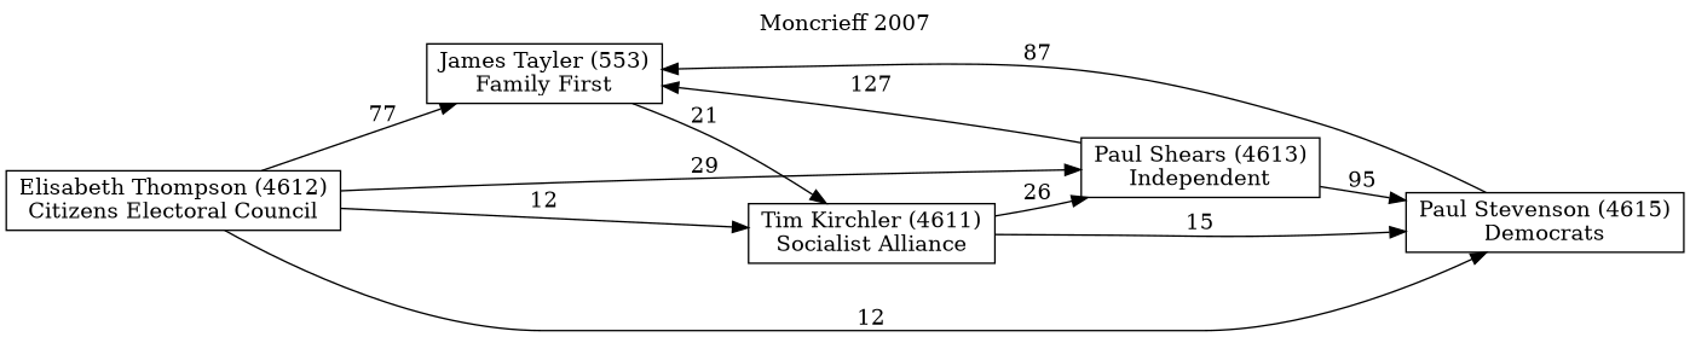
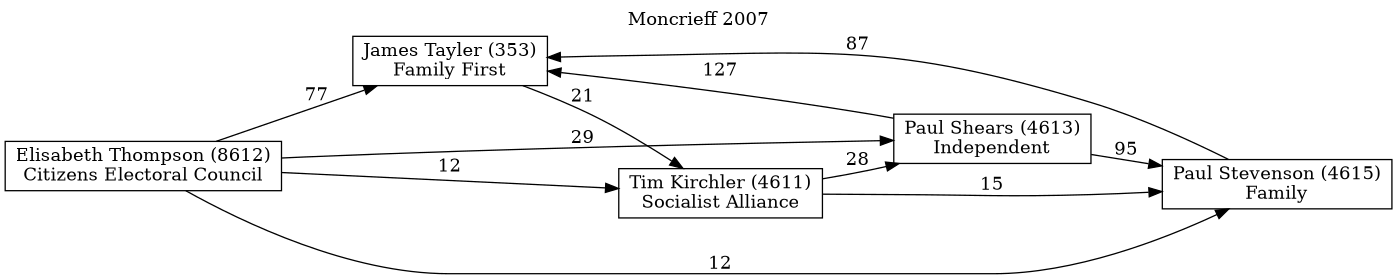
  digraph {
    label="Moncrieff 2007"
    labelloc=t
    mclimit=10
    rankdir=LR
    node [shape=box]
-   n1 [label="James Tayler (553)\nFamily First"]
+   n1 [label="James Tayler (353)\nFamily First"]
    n2 [label="Tim Kirchler (4611)\nSocialist Alliance"]
-   n3 [label="Paul Stevenson (4615)\nDemocrats"]
+   n3 [label="Paul Stevenson (4615)\nFamily"]
    n4 [label="Paul Shears (4613)\nIndependent"]
-   n5 [label="Elisabeth Thompson (4612)\nCitizens Electoral Council"]
+   n5 [label="Elisabeth Thompson (8612)\nCitizens Electoral Council"]
    n1 -> n2 [label=21]
    n2 -> n3 [label=15]
-   n2 -> n4 [label=26]
+   n2 -> n4 [label=28]
    n3 -> n1 [label=87]
    n4 -> n1 [label=127]
    n4 -> n3 [label=95]
    n5 -> n1 [label=77]
    n5 -> n2 [label=12]
    n5 -> n3 [label=12]
    n5 -> n4 [label=29]
  }
